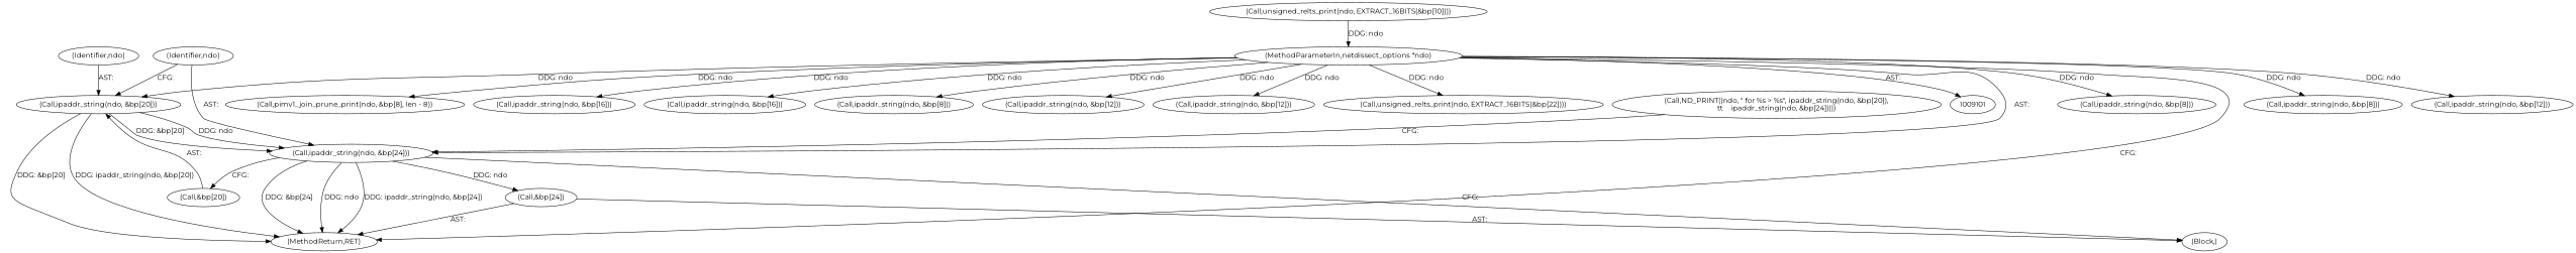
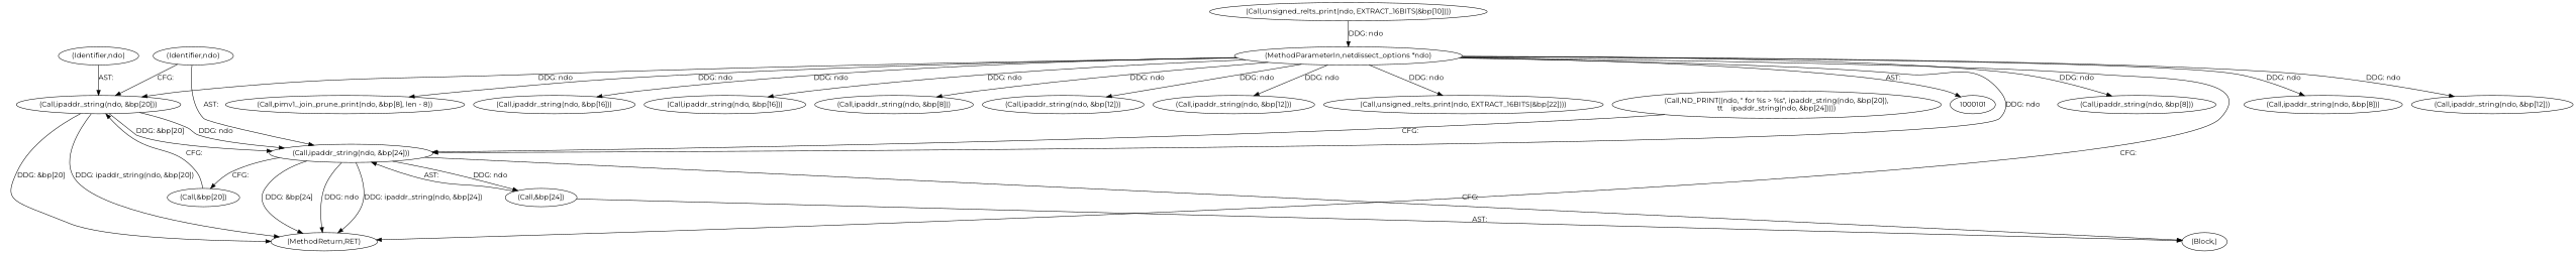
  digraph {
    fontname=Montserrat
    node [fontname=Montserrat]
    edge [fontname=Montserrat]
    n1 [label="(Call,ipaddr_string(ndo, &bp[20]))"]
    n2 [label="(Call,ipaddr_string(ndo, &bp[24]))"]
    n3 [label="(MethodReturn,RET)"]
    n4 [label="(Call,&bp[20])"]
    n5 [label="(Block,)"]
    n6 [label="(Call,&bp[24])"]
    n7 [label="(MethodParameterIn,netdissect_options *ndo)"]
    n8 [label="(Call,ipaddr_string(ndo, &bp[8]))"]
    n9 [label="(Call,ipaddr_string(ndo, &bp[8]))"]
    n10 [label="(Call,ipaddr_string(ndo, &bp[12]))"]
    n11 [label="(Call,pimv1_join_prune_print(ndo, &bp[8], len - 8))"]
    n12 [label="(Call,ipaddr_string(ndo, &bp[16]))"]
    n13 [label="(Call,ipaddr_string(ndo, &bp[16]))"]
    n14 [label="(Call,ipaddr_string(ndo, &bp[8]))"]
    n15 [label="(Call,ipaddr_string(ndo, &bp[12]))"]
    n16 [label="(Call,ipaddr_string(ndo, &bp[12]))"]
    n17 [label="(Call,unsigned_relts_print(ndo, EXTRACT_16BITS(&bp[22])))"]
-   1000101 [label=1009101]
+   1000101
    n19 [label="(Call,unsigned_relts_print(ndo, EXTRACT_16BITS(&bp[10])))"]
    n20 [label="(Call,ND_PRINT((ndo, \" for %s > %s\", ipaddr_string(ndo, &bp[20]),\n\t\t    ipaddr_string(ndo, &bp[24]))))"]
    n21 [label="(Identifier,ndo)"]
    n22 [label="(Identifier,ndo)"]
    n1 -> n2 [label="DDG: ndo"]
    n1 -> n2 [label="DDG: &bp[20]"]
    n1 -> n3 [label="DDG: &bp[20]"]
    n1 -> n3 [label="DDG: ipaddr_string(ndo, &bp[20])"]
    n2 -> n3 [label="DDG: ipaddr_string(ndo, &bp[24])"]
    n2 -> n3 [label="DDG: &bp[24]"]
    n2 -> n3 [label="DDG: ndo"]
    n2 -> n4 [label="CFG: "]
    n2 -> n5 [label="CFG: "]
    n2 -> n6 [label="DDG: ndo"]
-   n4 -> n1 [label="AST: "]
-   n6 -> n3 [label="AST: "]
+   n4 -> n1 [label="CFG: "]
+   n6 -> n2 [label="AST: "]
    n6 -> n5 [label="AST: "]
    n7 -> n1 [label="DDG: ndo"]
-   n7 -> n2 [label="AST: "]
+   n7 -> n2 [label="DDG: ndo"]
    n7 -> n3 [label="CFG: "]
    n7 -> n8 [label="DDG: ndo"]
    n7 -> n9 [label="DDG: ndo"]
    n7 -> n10 [label="DDG: ndo"]
    n7 -> n11 [label="DDG: ndo"]
    n7 -> n12 [label="DDG: ndo"]
    n7 -> n13 [label="DDG: ndo"]
    n7 -> n14 [label="DDG: ndo"]
    n7 -> n15 [label="DDG: ndo"]
    n7 -> n16 [label="DDG: ndo"]
    n7 -> n17 [label="DDG: ndo"]
    n7 -> 1000101 [label="AST: "]
    n19 -> n7 [label="DDG: ndo"]
    n20 -> n2 [label="CFG: "]
    n21 -> n1 [label="AST: "]
    n22 -> n1 [label="CFG: "]
    n22 -> n2 [label="AST: "]
  }
